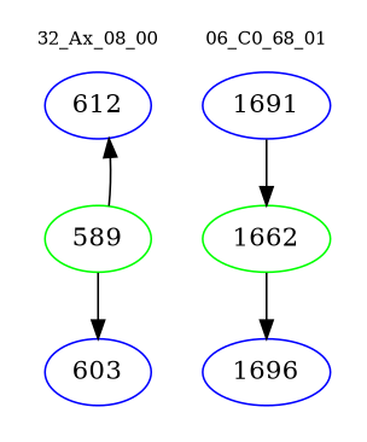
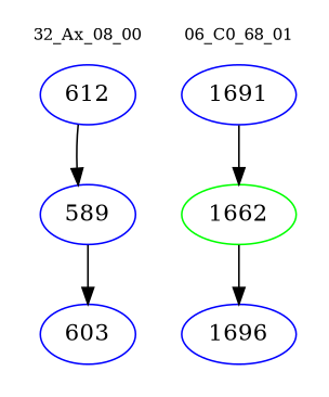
  digraph {
    node [color=blue]
    edge [color=black]
    n1 [label=612]
-   n2 [color=green label=589]
+   n2 [label=589]
    n3 [label=603]
    n4 [label=1691]
    n5 [color=green label=1662]
    n6 [label=1696]
    subgraph cluster_1 {
      color=white
      fontsize=10
      label="32_Ax_08_00"
      n1
      n2
      n3
    }
    subgraph cluster_2 {
      color=white
      fontsize=10
      label="06_C0_68_01"
      n4
      n5
      n6
    }
-   n2 -> n1
+   n1 -> n2
    n2 -> n3
    n4 -> n5
    n5 -> n6
  }
